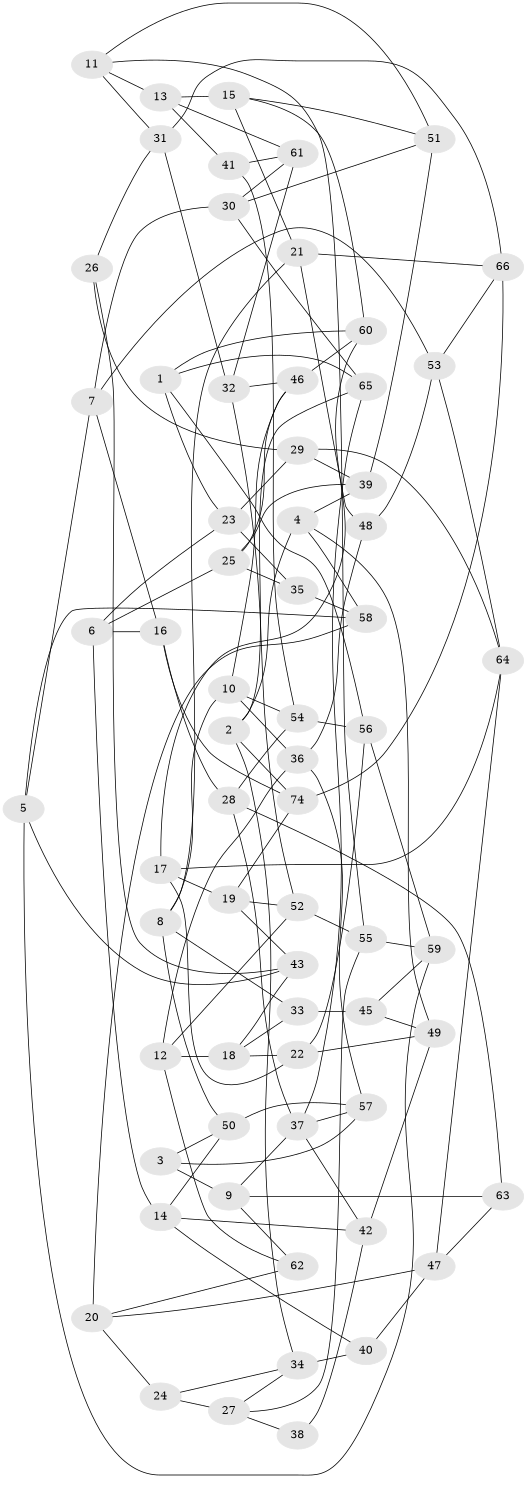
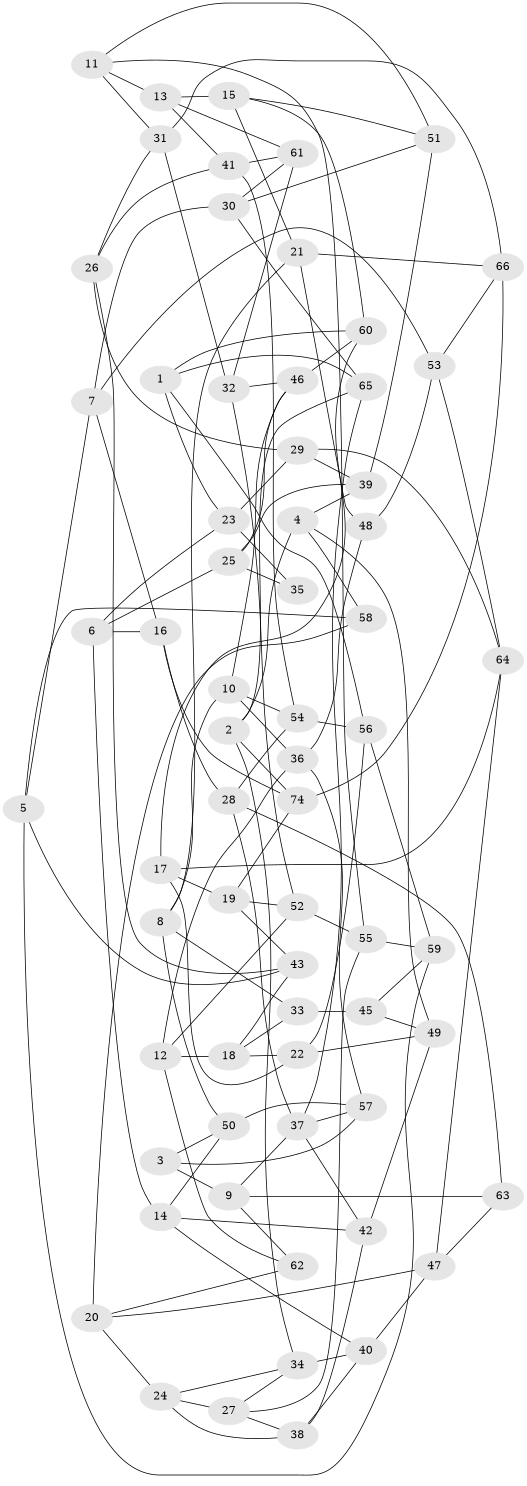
  graph {
    rankdir=LR
    node [color=gray90 style=filled]
    1
    23
    56
    60
    65
    29
    35
    59
    2
    4
    34
    n12 [label=74]
    39
    49
    58
    40
    66
    3
    9
    50
    57
    63
    62
    37
    51
    5
    7
    43
    16
    30
    53
    6
    14
    25
    42
    28
    46
    61
    64
    8
    10
    21
    33
    36
    54
    48
    45
    11
    13
    31
    55
    15
    41
    32
    12
    18
    52
    22
    47
    17
    19
    20
    24
    27
    38
    26
    1 -- 23
    1 -- 56
    1 -- 60
    1 -- 65
    23 -- 29
    23 -- 35
    56 -- 59
    29 -- 39
    29 -- 64
-   35 -- 58
    2 -- 65
    2 -- 4
    2 -- 34
    2 -- n12
    4 -- 39
    4 -- 49
    4 -- 58
    34 -- 40
    n12 -- 66
    39 -- 51
    40 -- 47
    3 -- 9
    3 -- 50
    3 -- 57
    9 -- 63
    9 -- 62
    9 -- 37
    50 -- 57
    37 -- 65
    37 -- 57
    37 -- 42
    5 -- 59
    5 -- 58
    5 -- 7
    5 -- 43
    7 -- 16
    7 -- 30
    7 -- 53
    16 -- n12
    16 -- 28
    30 -- 65
    30 -- 51
    30 -- 61
    53 -- 66
    53 -- 64
    6 -- 23
    6 -- 16
    6 -- 14
    6 -- 25
    14 -- 40
    14 -- 50
    14 -- 42
    25 -- 35
    25 -- 39
    25 -- 46
    42 -- 49
    28 -- 63
    28 -- 37
    28 -- 54
    46 -- 60
    8 -- 50
    8 -- 10
    8 -- 21
    8 -- 33
    10 -- 46
    10 -- 36
    10 -- 54
    21 -- 66
    21 -- 48
    33 -- 45
    36 -- 57
    36 -- 48
    54 -- 56
    48 -- 53
    45 -- 59
    45 -- 49
    11 -- 51
    11 -- 13
    11 -- 31
    11 -- 55
    13 -- 61
    13 -- 15
    13 -- 41
    31 -- 66
    31 -- 32
    55 -- 59
    15 -- 60
    15 -- 51
    15 -- 21
    41 -- 61
    41 -- 54
    32 -- 46
    32 -- 61
    32 -- 52
    12 -- 62
    12 -- 36
    12 -- 18
    12 -- 52
    18 -- 43
    18 -- 33
    18 -- 22
    52 -- 55
    22 -- 56
    22 -- 49
    47 -- 63
    47 -- 64
    17 -- 60
    17 -- 64
    17 -- 22
    17 -- 19
    19 -- n12
    19 -- 43
    19 -- 52
    20 -- 58
    20 -- 62
    20 -- 47
    20 -- 24
    24 -- 34
    24 -- 27
+   24 -- 38
    27 -- 34
    27 -- 55
    27 -- 38
+   38 -- 40
    38 -- 42
    26 -- 29
    26 -- 43
    26 -- 31
+   26 -- 41
  }
